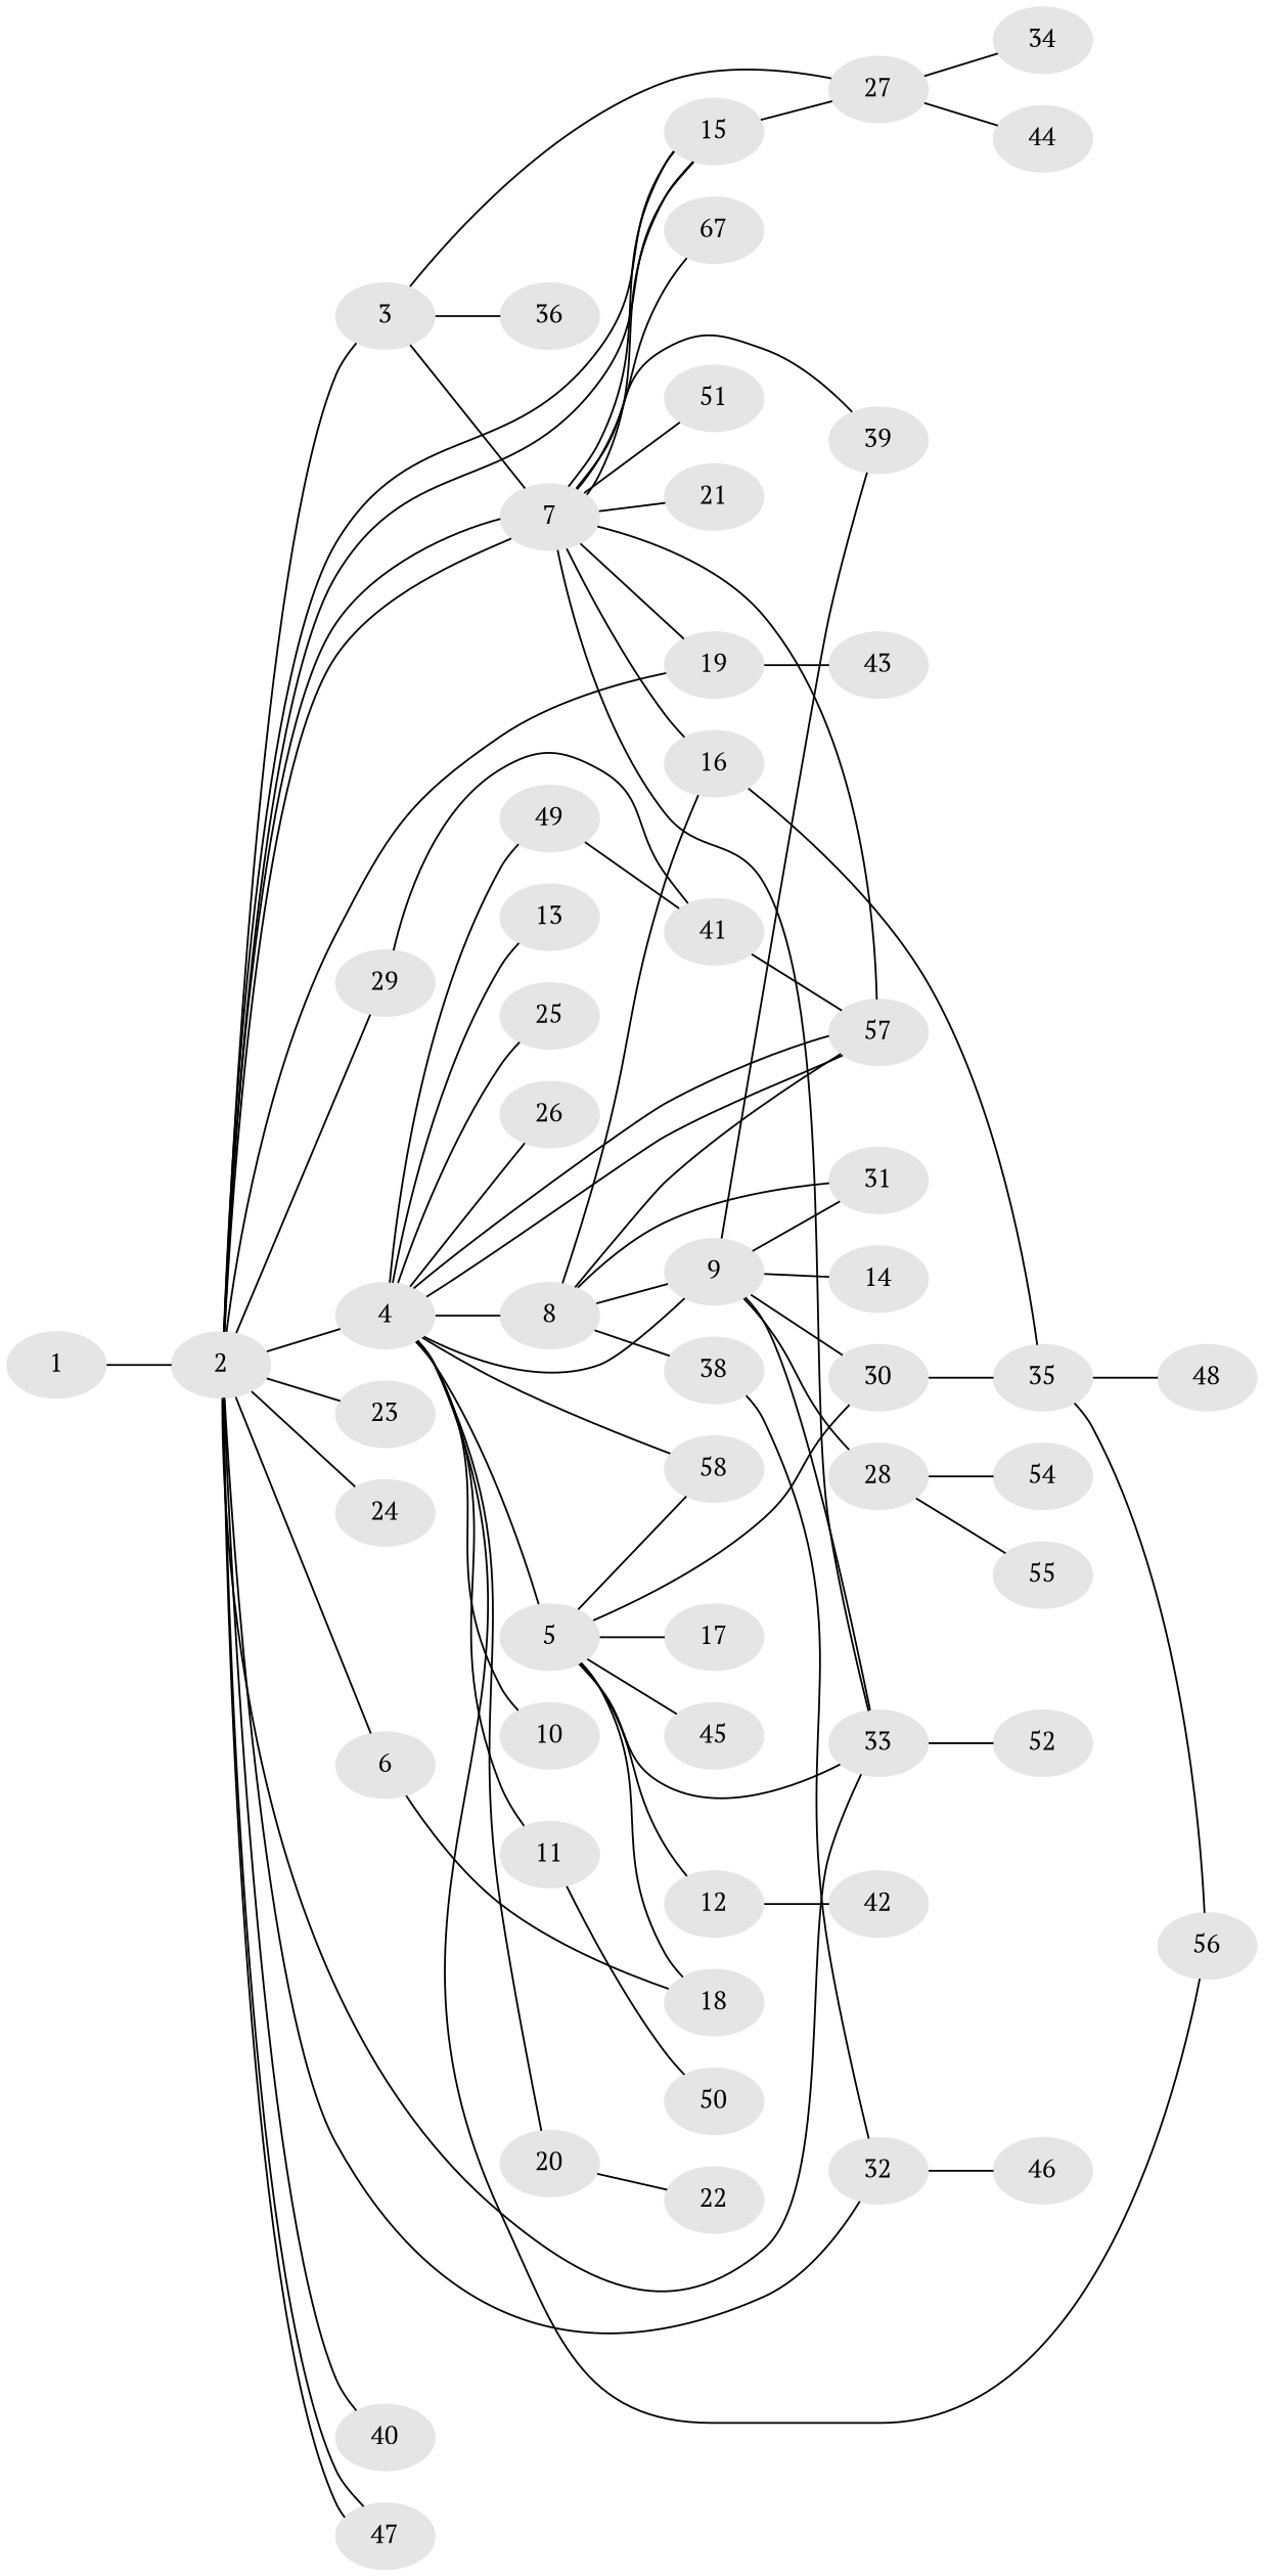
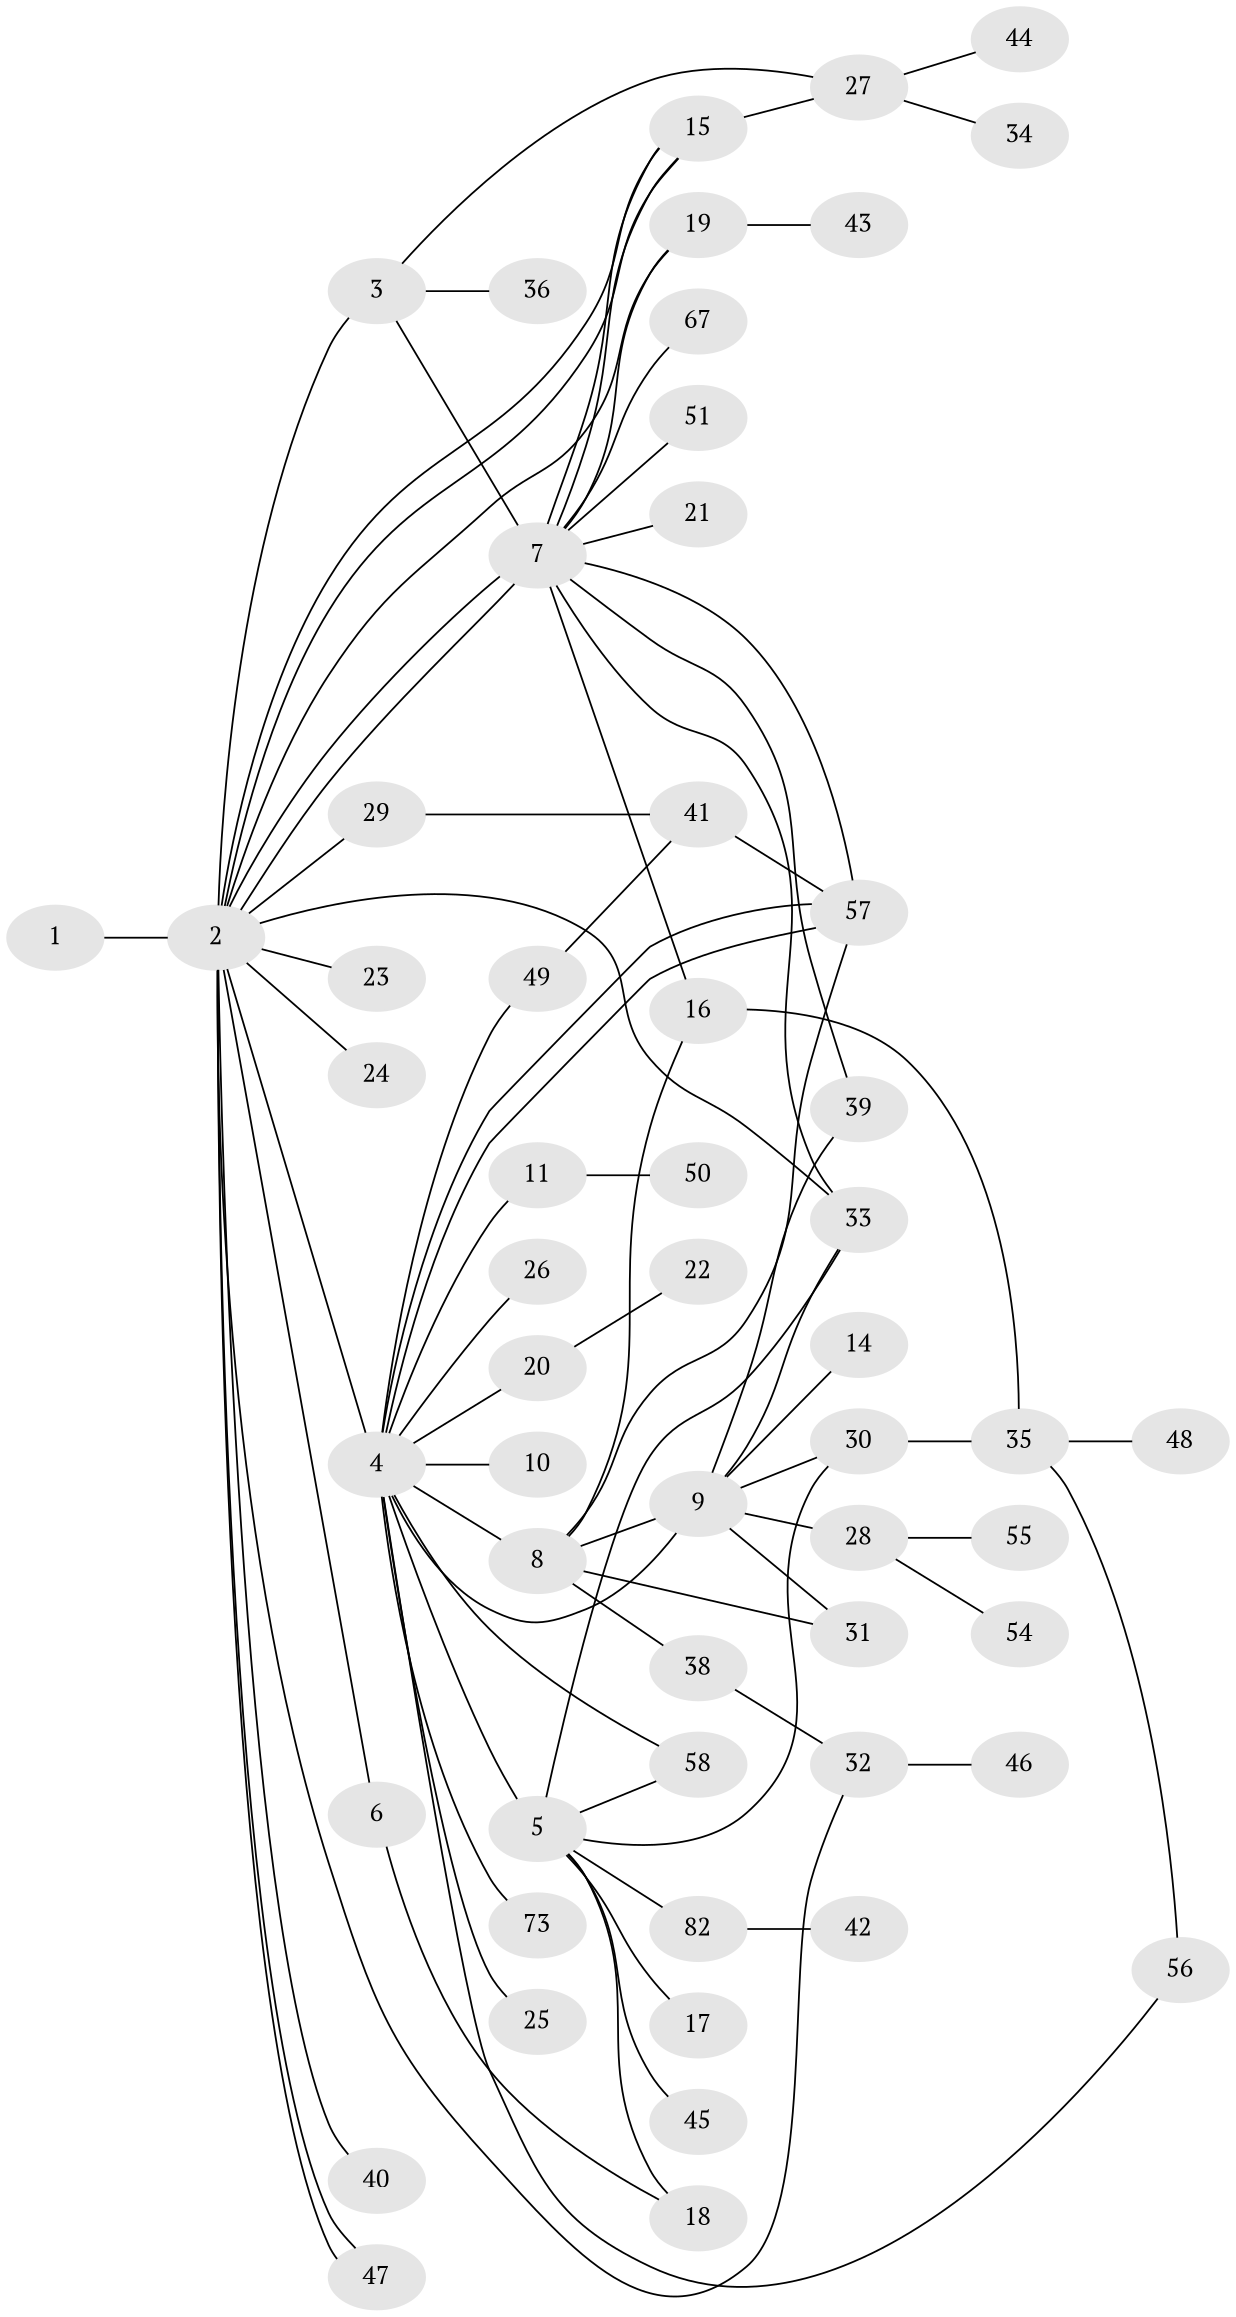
  graph {
    fontname="PT Serif"
    rankdir=LR
    node [color=gray90 fontname="PT Serif" style=filled]
    edge [fontname="PT Serif"]
    1
    2
    3
    4
    6
    7
    15
    19
    23
    24
    29
    32
    33
    40
    47
    27
    36
    5
    8
    9
    10
    11
-   13
+   13 [label=73]
    20
    25
    26
    49
    n28 [label=58]
    56
    57
    18
    16
    21
    n34 [label=67]
    39
    51
    43
    41
    46
-   52
    34
    44
-   12
+   12 [label=82]
    17
    30
    45
    31
    38
    14
    28
    50
    22
    42
    35
    54
    55
    48
    1 -- 2
    2 -- 3
    2 -- 4
    2 -- 6
    2 -- 7
    2 -- 7
    2 -- 15
    2 -- 15
    2 -- 19
    2 -- 23
    2 -- 24
    2 -- 29
    2 -- 32
    2 -- 33
    2 -- 40
    2 -- 47
    2 -- 47
    3 -- 7
    3 -- 27
    3 -- 36
    4 -- 5
    4 -- 8
    4 -- 9
    4 -- 10
    4 -- 11
    4 -- 13
    4 -- 20
    4 -- 25
    4 -- 26
    4 -- 49
    4 -- n28
    4 -- 56
    4 -- 57
    4 -- 57
    6 -- 18
    7 -- 15
    7 -- 15
    7 -- 19
    7 -- 33
    7 -- 57
    7 -- 16
    7 -- 21
    7 -- n34
    7 -- 39
    7 -- 51
    15 -- 27
    19 -- 43
    29 -- 41
    32 -- 46
-   33 -- 52
    27 -- 34
    27 -- 44
    5 -- 33
    5 -- n28
    5 -- 18
    5 -- 12
    5 -- 17
    5 -- 30
    5 -- 45
    8 -- 9
    8 -- 57
    8 -- 16
    8 -- 31
    8 -- 38
    9 -- 33
    9 -- 39
    9 -- 30
    9 -- 31
    9 -- 14
    9 -- 28
    11 -- 50
    20 -- 22
    49 -- 41
    16 -- 35
    41 -- 57
    12 -- 42
    30 -- 35
    38 -- 32
    28 -- 54
    28 -- 55
    35 -- 56
    35 -- 48
  }
